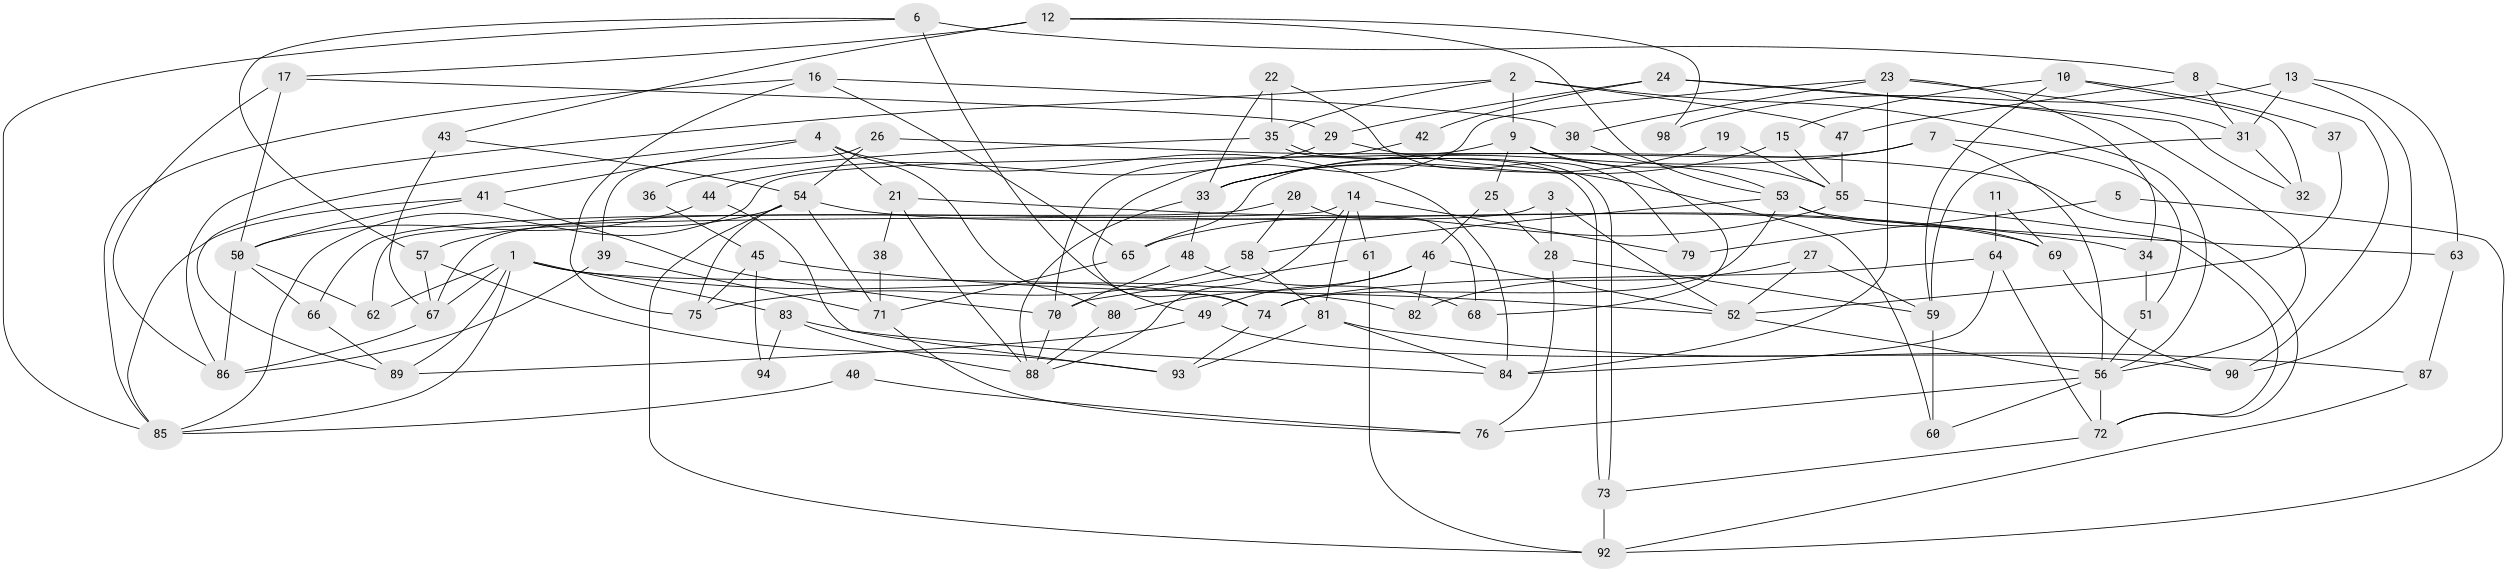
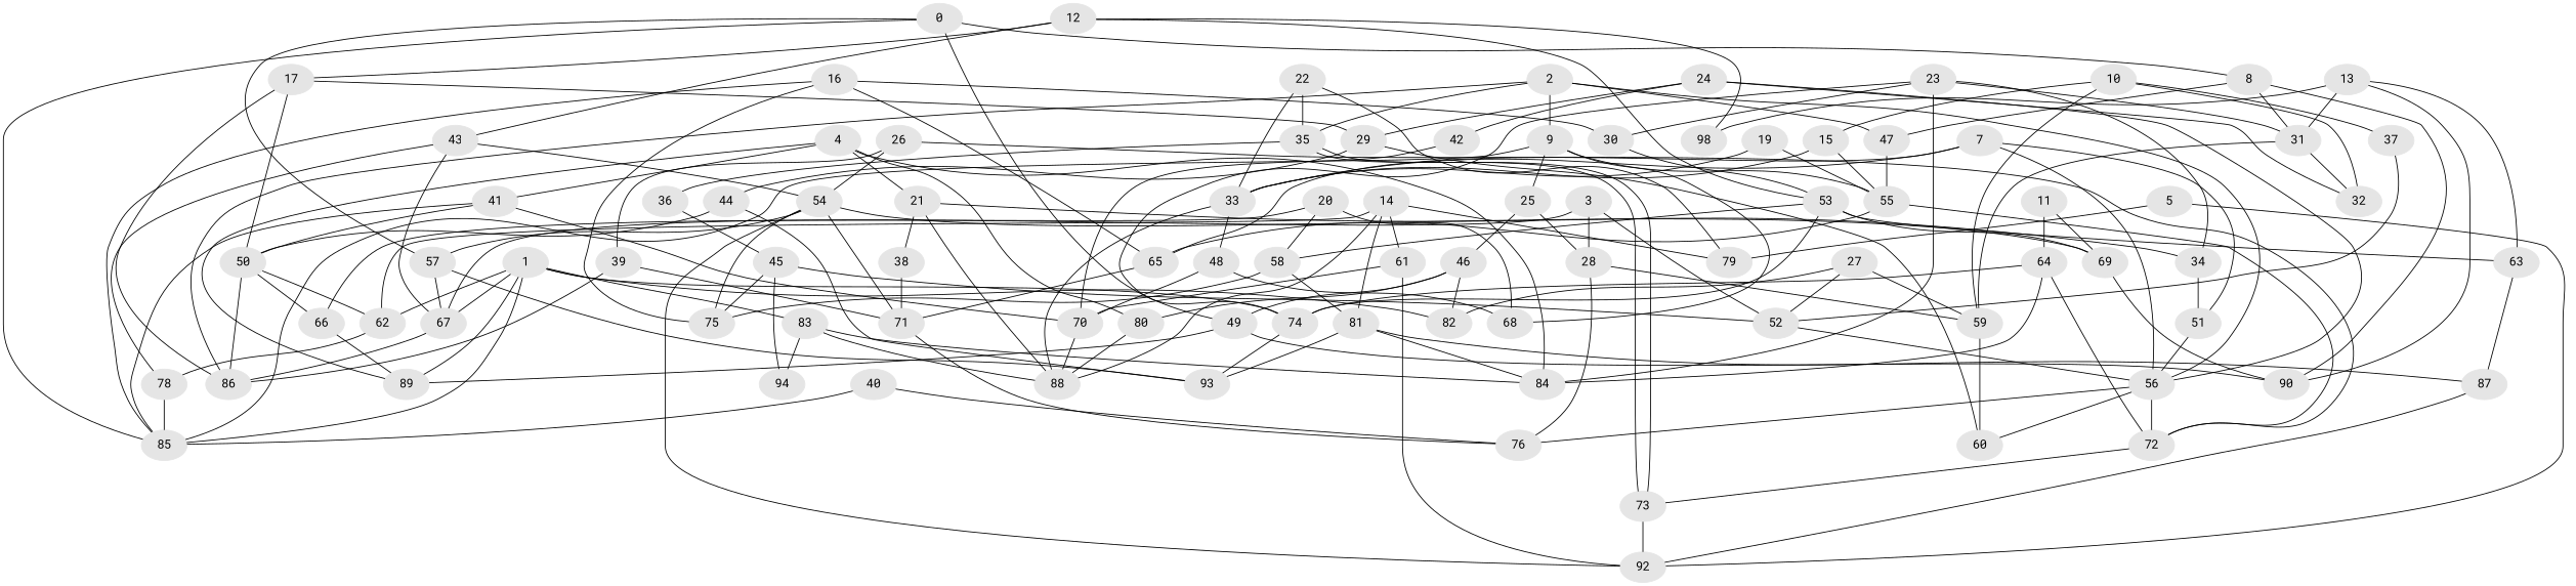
  graph {
    fontname="Roboto Mono"
    node [color=gray90 fontname="Roboto Mono" style=filled]
    edge [fontname="Roboto Mono"]
    1
    62
    67
    74
    82
    83
    85
    89
+   78
    86
    93
    84
    88
    94
    2
    9
    35
    47
    56
    25
    55
    68
    36
    73
    72
    76
    60
    3
    28
    52
    59
    4
    21
    41
    80
    34
    38
    50
    70
    5
    79
    92
-   6
+   6 [label=0]
    8
    49
    57
    31
    90
    7
    33
    51
    65
    48
    71
    32
    46
    10
    15
    37
    11
    64
    69
    12
    17
    43
    53
    n67 [label=98]
    29
    54
    63
    58
    13
    87
    14
    61
    81
    16
    30
    75
    44
    66
    19
    20
    22
    23
    24
    42
    26
    39
    27
    45
    40
    1 -- 62
    1 -- 67
    1 -- 74
    1 -- 82
    1 -- 83
    1 -- 85
    1 -- 89
+   62 -- 78
    67 -- 86
    74 -- 93
    83 -- 84
    83 -- 88
    83 -- 94
+   78 -- 85
    2 -- 86
    2 -- 9
    2 -- 35
    2 -- 47
    2 -- 56
    9 -- 85
    9 -- 25
    9 -- 55
    9 -- 68
    35 -- 36
    35 -- 73
    35 -- 73
    47 -- 55
    56 -- 72
    56 -- 76
    56 -- 60
    25 -- 28
    25 -- 46
    55 -- 72
    55 -- 65
    36 -- 45
    73 -- 92
    72 -- 73
    3 -- 67
    3 -- 28
    3 -- 52
    28 -- 76
    28 -- 59
    52 -- 56
    59 -- 60
    4 -- 89
    4 -- 84
    4 -- 21
    4 -- 41
    4 -- 80
    21 -- 88
    21 -- 34
    21 -- 38
    41 -- 85
    41 -- 50
    41 -- 70
    80 -- 88
    34 -- 51
    38 -- 71
    50 -- 62
    50 -- 86
    50 -- 66
    70 -- 88
    5 -- 79
    5 -- 92
    6 -- 85
    6 -- 8
    6 -- 49
    6 -- 57
    8 -- 47
    8 -- 31
    8 -- 90
    49 -- 89
    49 -- 90
    57 -- 67
    57 -- 93
    31 -- 59
    31 -- 32
    7 -- 56
    7 -- 33
    7 -- 51
    7 -- 65
    33 -- 88
    33 -- 48
    51 -- 56
    65 -- 71
    48 -- 68
    48 -- 70
    71 -- 76
    46 -- 82
-   46 -- 52
    46 -- 80
    46 -- 49
    10 -- 59
    10 -- 32
    10 -- 15
    10 -- 37
    15 -- 55
    15 -- 33
    37 -- 52
    11 -- 64
    11 -- 69
    64 -- 74
    64 -- 84
    64 -- 72
    69 -- 90
    12 -- 17
    12 -- 43
    12 -- 53
    12 -- n67
    17 -- 86
    17 -- 50
    17 -- 29
    43 -- 67
+   43 -- 78
    43 -- 54
    53 -- 74
    53 -- 69
    53 -- 63
    53 -- 58
    29 -- 60
    29 -- 44
    54 -- 92
    54 -- 57
    54 -- 71
    54 -- 69
    54 -- 75
    63 -- 87
    58 -- 81
    58 -- 75
    13 -- 31
    13 -- 90
    13 -- n67
    13 -- 63
    87 -- 92
    14 -- 62
    14 -- 88
    14 -- 79
    14 -- 61
    14 -- 81
    61 -- 70
    61 -- 92
    81 -- 93
    81 -- 84
    81 -- 87
    16 -- 85
    16 -- 65
    16 -- 30
    16 -- 75
    30 -- 53
    44 -- 93
    44 -- 50
    66 -- 89
    19 -- 55
    19 -- 33
    20 -- 68
    20 -- 58
    20 -- 66
    22 -- 35
    22 -- 79
    22 -- 33
    23 -- 74
    23 -- 84
    23 -- 34
    23 -- 31
    23 -- 30
    24 -- 56
    24 -- 32
    24 -- 29
    24 -- 42
    42 -- 70
    26 -- 72
    26 -- 54
    26 -- 39
    39 -- 86
    39 -- 71
    27 -- 82
    27 -- 52
    27 -- 59
    45 -- 94
    45 -- 52
    45 -- 75
    40 -- 85
    40 -- 76
  }
